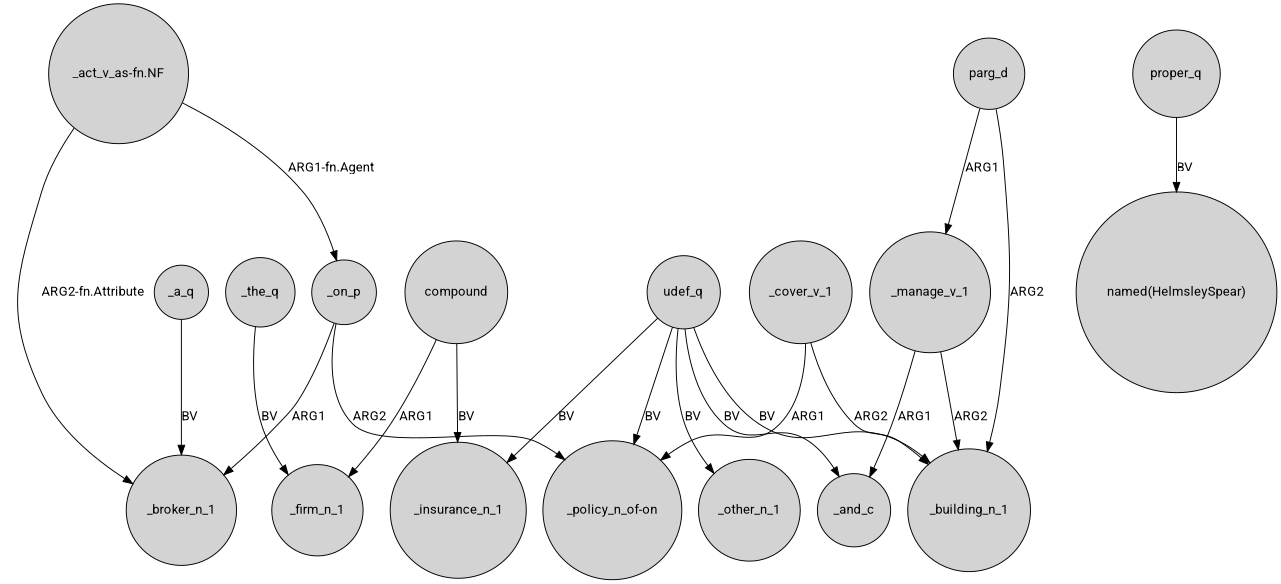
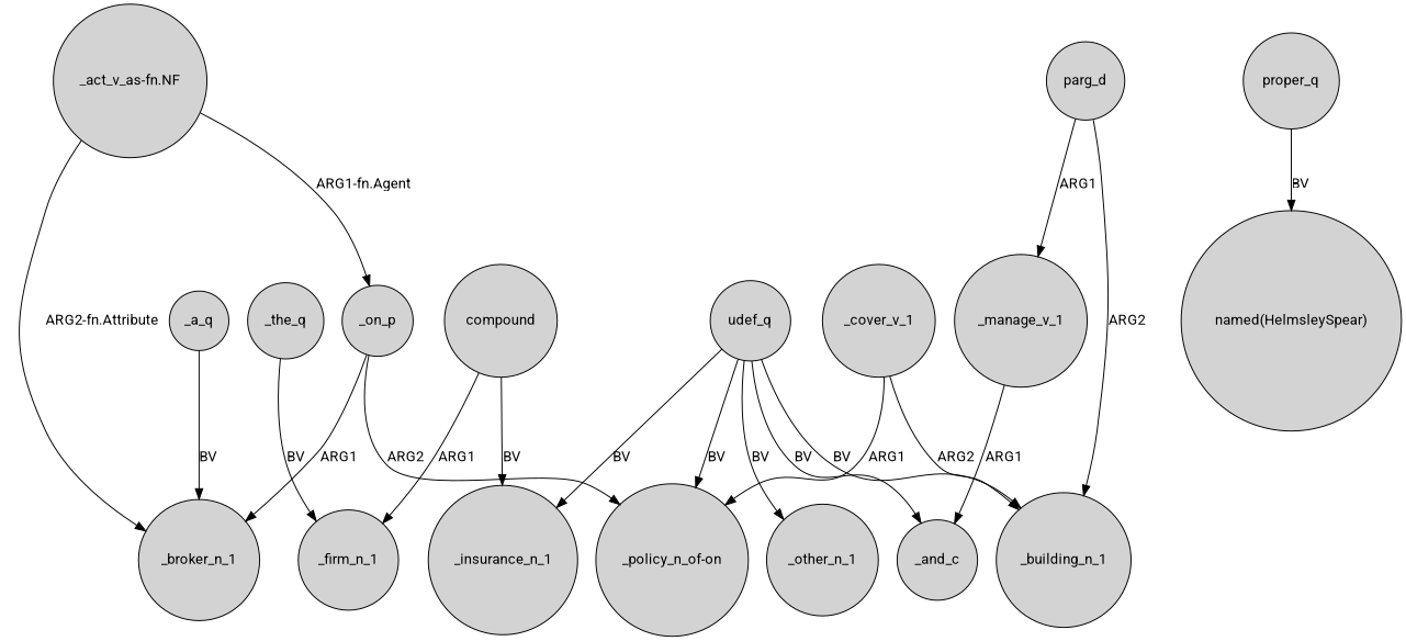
  digraph {
    fontname=Roboto
    node [fontname=Roboto shape=circle style=filled]
    edge [fontname=Roboto]
    _on_p
    _broker_n_1
    "_policy_n_of-on"
    compound
    _insurance_n_1
    _firm_n_1
    udef_q
    _building_n_1
    _and_c
    _other_n_1
    _manage_v_1
    parg_d
    "_act_v_as-fn.NF"
    _the_q
    proper_q
    "named(HelmsleySpear)"
    _a_q
    _cover_v_1
    _on_p -> _broker_n_1 [label=ARG1]
    _on_p -> "_policy_n_of-on" [label=ARG2]
    compound -> _insurance_n_1 [label=BV]
    compound -> _firm_n_1 [label=ARG1]
    udef_q -> "_policy_n_of-on" [label=BV]
    udef_q -> _insurance_n_1 [label=BV]
    udef_q -> _building_n_1 [label=BV]
    udef_q -> _and_c [label=BV]
    udef_q -> _other_n_1 [label=BV]
-   _manage_v_1 -> _building_n_1 [label=ARG2]
    _manage_v_1 -> _and_c [label=ARG1]
    parg_d -> _building_n_1 [label=ARG2]
    parg_d -> _manage_v_1 [label=ARG1]
    "_act_v_as-fn.NF" -> _on_p [label="ARG1-fn.Agent"]
    "_act_v_as-fn.NF" -> _broker_n_1 [label="ARG2-fn.Attribute"]
    _the_q -> _firm_n_1 [label=BV]
    proper_q -> "named(HelmsleySpear)" [label=BV]
    _a_q -> _broker_n_1 [label=BV]
    _cover_v_1 -> "_policy_n_of-on" [label=ARG1]
    _cover_v_1 -> _building_n_1 [label=ARG2]
  }
